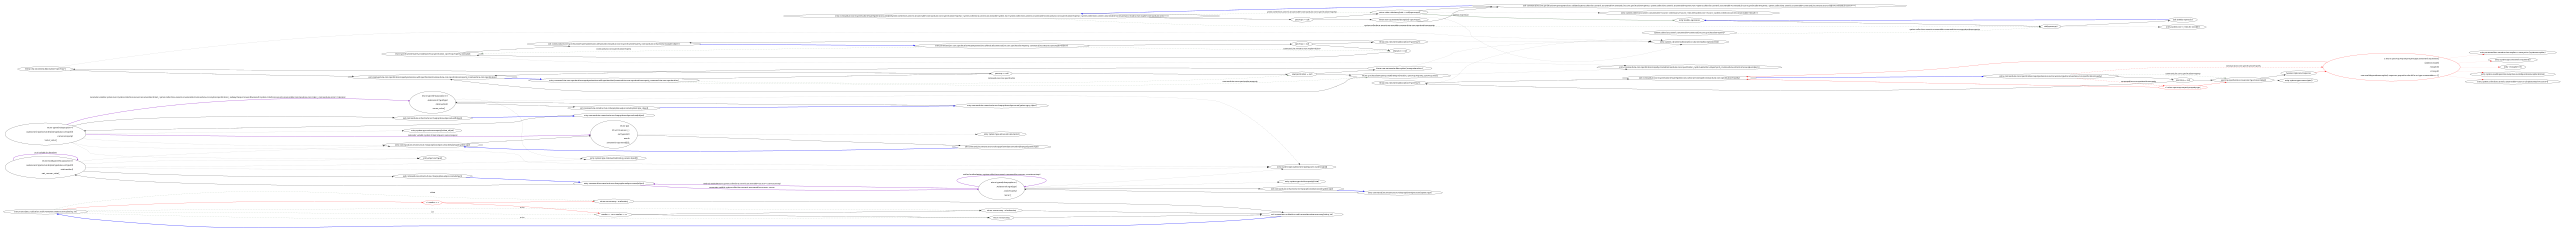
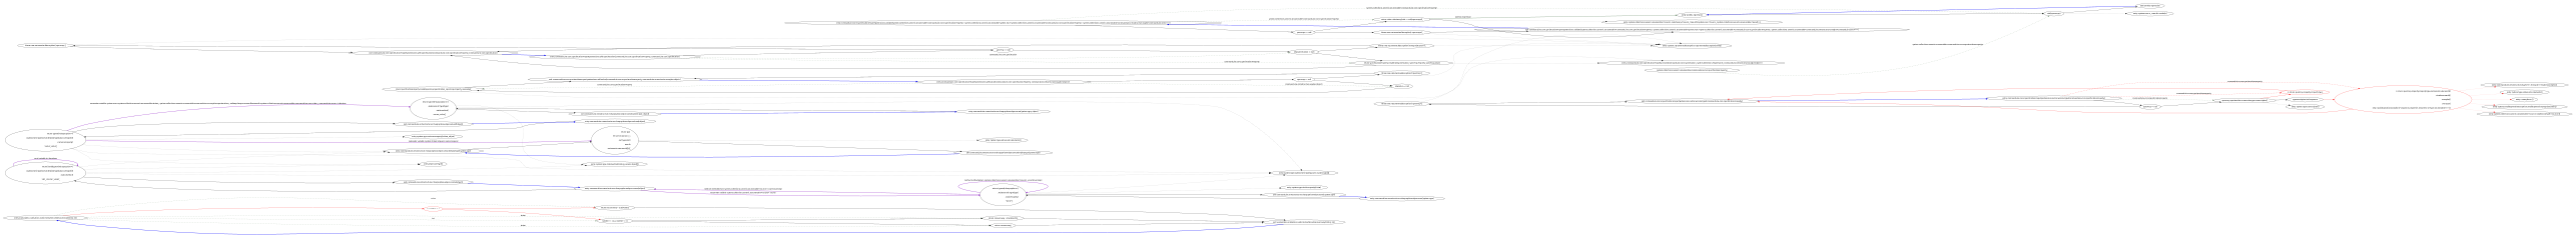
  digraph {
    fontname="Fira Sans"
    rankdir=LR
    node [cluster="CommandLine.Core.SpecificationPropertyExtensions.GetConversionType(CommandLine.Core.SpecificationProperty)" fontname="Fira Sans" span="0-0" file="ReflectionHelper.cs"]
    edge [fontname="Fira Sans" style=solid]
    n1 [cluster="Humanizer.Localisation.ArabicFormatter.GetResourceKey(string, int)" label="Entry Humanizer.Localisation.ArabicFormatter.GetResourceKey(string, int)" span="7-7" file=""]
    n2 [cluster="Humanizer.Localisation.ArabicFormatter.GetResourceKey(string, int)" color=red community=0 label="0: number == 2" span="10-10" file=""]
    n3 [cluster="Humanizer.Localisation.ArabicFormatter.GetResourceKey(string, int)" label="return resourceKey + DualPostfix;" span="11-11" file=""]
    n4 [cluster="Humanizer.Localisation.ArabicFormatter.GetResourceKey(string, int)" label="number >= 3 && number <= 10" span="14-14" file=""]
    n5 [cluster="Humanizer.Localisation.ArabicFormatter.GetResourceKey(string, int)" label="return resourceKey + PluralPostfix;" span="15-15" file=""]
    n6 [cluster="Humanizer.Localisation.ArabicFormatter.GetResourceKey(string, int)" label="return resourceKey;" span="17-17" file=""]
    n7 [cluster="Humanizer.Localisation.ArabicFormatter.GetResourceKey(string, int)" label="Exit Humanizer.Localisation.ArabicFormatter.GetResourceKey(string, int)" span="7-7" file=""]
    n8 [cluster="System.Type.InstanceProperty(string, object)" file="InstanceBuilder.cs" label="Entry System.Type.InstanceProperty(string, object)" span="213-213"]
    n9 [cluster="System.Type.GetGenericArguments()" file="InstanceBuilder.cs" label="Entry System.Type.GetGenericArguments()"]
    n10 [cluster="CommandLine.Infrastructure.FSharpOptionHelper.ValueOf(object)" file="InstanceBuilder.cs" label="Entry CommandLine.Infrastructure.FSharpOptionHelper.ValueOf(object)" span="36-36"]
    n11 [cluster="CommandLine.Infrastructure.FSharpOptionHelper.ValueOf(object)" file="InstanceBuilder.cs" label="return typeof(FSharpOption<>)\r\n                .MakeGenericType(GetUnderlyingType(value.GetType()))\r\n                .InstanceProperty(\r\n                    ''Value'', value);" span="38-41"]
    n12 [cluster="CommandLine.Infrastructure.FSharpOptionHelper.ValueOf(object)" file="InstanceBuilder.cs" label="Exit CommandLine.Infrastructure.FSharpOptionHelper.ValueOf(object)" span="36-36"]
    n13 [cluster="object.GetType()" file="InstanceBuilder.cs" label="Entry object.GetType()"]
    n14 [cluster="CommandLine.Infrastructure.FSharpOptionHelper.Some(System.Type, object)" file="InstanceBuilder.cs" label="return typeof(FSharpOption<>)\r\n                    .MakeGenericType(type)\r\n                    .StaticMethod(\r\n                        ''Some'', value);" span="22-25"]
    n15 [cluster="System.Type.MakeGenericType(params System.Type[])" file="InstanceBuilder.cs" label="Entry System.Type.MakeGenericType(params System.Type[])"]
    n16 [cluster="CommandLine.Infrastructure.FSharpOptionHelper.GetUnderlyingType(System.Type)" file="InstanceBuilder.cs" label="Entry CommandLine.Infrastructure.FSharpOptionHelper.GetUnderlyingType(System.Type)" span="11-11"]
    n17 [cluster="CommandLine.Infrastructure.FSharpOptionHelper.GetUnderlyingType(System.Type)" file="InstanceBuilder.cs" label="return type\r\n#if NETSTANDARD1_5\r\n                .GetTypeInfo()\r\n#endif\r\n                .GetGenericArguments()[0];" span="13-17"]
    n18 [cluster="System.Type.StaticMethod(string, params object[])" file="InstanceBuilder.cs" label="Entry System.Type.StaticMethod(string, params object[])" span="183-183"]
    n19 [cluster="CommandLine.Infrastructure.FSharpOptionHelper.Some(System.Type, object)" file="InstanceBuilder.cs" label="Exit CommandLine.Infrastructure.FSharpOptionHelper.Some(System.Type, object)" span="20-20"]
    n20 [cluster="CommandLine.Infrastructure.FSharpOptionHelper.GetUnderlyingType(System.Type)" file="InstanceBuilder.cs" label="Exit CommandLine.Infrastructure.FSharpOptionHelper.GetUnderlyingType(System.Type)" span="11-11"]
    n21 [cluster="CommandLine.Infrastructure.FSharpOptionHelper.IsSome(object)" file="InstanceBuilder.cs" label="Entry CommandLine.Infrastructure.FSharpOptionHelper.IsSome(object)" span="44-44"]
    n22 [cluster="CommandLine.Infrastructure.FSharpOptionHelper.IsSome(object)" file="InstanceBuilder.cs" label="return (bool)typeof(FSharpOption<>)\r\n                .MakeGenericType(GetUnderlyingType(value.GetType()))\r\n                .StaticMethod(\r\n                    ''get_IsSome'', value);" span="46-49"]
    n23 [cluster="CommandLine.Infrastructure.FSharpOptionHelper.None(System.Type)" file="InstanceBuilder.cs" label="return typeof(FSharpOption<>)\r\n                    .MakeGenericType(type)\r\n                    .StaticProperty(\r\n                        ''None'');" span="30-33"]
    n24 [cluster="CommandLine.Infrastructure.FSharpOptionHelper.IsSome(object)" file="InstanceBuilder.cs" label="Exit CommandLine.Infrastructure.FSharpOptionHelper.IsSome(object)" span="44-44"]
    n25 [cluster="System.Type.StaticProperty(string)" file="InstanceBuilder.cs" label="Entry System.Type.StaticProperty(string)" span="198-198"]
    n26 [cluster="CommandLine.Infrastructure.FSharpOptionHelper.None(System.Type)" file="InstanceBuilder.cs" label="Exit CommandLine.Infrastructure.FSharpOptionHelper.None(System.Type)" span="28-28"]
    n27 [cluster="CommandLine.Infrastructure.FSharpOptionHelper.Some(System.Type, object)" file="InstanceBuilder.cs" label="Entry CommandLine.Infrastructure.FSharpOptionHelper.Some(System.Type, object)" span="20-20"]
    n28 [cluster="CommandLine.Infrastructure.FSharpOptionHelper.None(System.Type)" file="InstanceBuilder.cs" label="Entry CommandLine.Infrastructure.FSharpOptionHelper.None(System.Type)" span="28-28"]
    n29 [cluster="CommandLine.Core.SpecificationPropertyExtensions.Validate(System.Collections.Generic.IEnumerable<CommandLine.Core.SpecificationProperty>, System.Collections.Generic.IEnumerable<System.Func<System.Collections.Generic.IEnumerable<CommandLine.Core.SpecificationProperty>, System.Collections.Generic.IEnumerable<CommandLine.Infrastructure.Maybe<CommandLine.Error>>>>)" label="Entry CommandLine.Core.SpecificationPropertyExtensions.Validate(System.Collections.Generic.IEnumerable<CommandLine.Core.SpecificationProperty>, System.Collections.Generic.IEnumerable<System.Func<System.Collections.Generic.IEnumerable<CommandLine.Core.SpecificationProperty>, System.Collections.Generic.IEnumerable<CommandLine.Infrastructure.Maybe<CommandLine.Error>>>>)" span="44-44"]
    n30 [cluster="CommandLine.Core.SpecificationPropertyExtensions.Validate(System.Collections.Generic.IEnumerable<CommandLine.Core.SpecificationProperty>, System.Collections.Generic.IEnumerable<System.Func<System.Collections.Generic.IEnumerable<CommandLine.Core.SpecificationProperty>, System.Collections.Generic.IEnumerable<CommandLine.Infrastructure.Maybe<CommandLine.Error>>>>)" label="specProps == null" span="49-49"]
    n31 [cluster="CommandLine.Core.SpecificationPropertyExtensions.Validate(System.Collections.Generic.IEnumerable<CommandLine.Core.SpecificationProperty>, System.Collections.Generic.IEnumerable<System.Func<System.Collections.Generic.IEnumerable<CommandLine.Core.SpecificationProperty>, System.Collections.Generic.IEnumerable<CommandLine.Infrastructure.Maybe<CommandLine.Error>>>>)" label="return rules.SelectMany(rule => rule(specProps));" span="51-51"]
    n32 [cluster="lambda expression" label="rule(specProps)" span="51-51"]
    n33 [cluster="CommandLine.Core.SpecificationPropertyExtensions.Validate(System.Collections.Generic.IEnumerable<CommandLine.Core.SpecificationProperty>, System.Collections.Generic.IEnumerable<System.Func<System.Collections.Generic.IEnumerable<CommandLine.Core.SpecificationProperty>, System.Collections.Generic.IEnumerable<CommandLine.Infrastructure.Maybe<CommandLine.Error>>>>)" label="throw new ArgumentNullException(''specProps'');" span="49-49"]
    n34 [cluster="CommandLine.Core.SpecificationPropertyExtensions.Validate(System.Collections.Generic.IEnumerable<CommandLine.Core.SpecificationProperty>, System.Collections.Generic.IEnumerable<System.Func<System.Collections.Generic.IEnumerable<CommandLine.Core.SpecificationProperty>, System.Collections.Generic.IEnumerable<CommandLine.Infrastructure.Maybe<CommandLine.Error>>>>)" label="Exit CommandLine.Core.SpecificationPropertyExtensions.Validate(System.Collections.Generic.IEnumerable<CommandLine.Core.SpecificationProperty>, System.Collections.Generic.IEnumerable<System.Func<System.Collections.Generic.IEnumerable<CommandLine.Core.SpecificationProperty>, System.Collections.Generic.IEnumerable<CommandLine.Infrastructure.Maybe<CommandLine.Error>>>>)" span="44-44"]
    n35 [cluster="System.Collections.Generic.IEnumerable<TSource>.SelectMany<TSource, TResult>(System.Func<TSource, System.Collections.Generic.IEnumerable<TResult>>)" label="Entry System.Collections.Generic.IEnumerable<TSource>.SelectMany<TSource, TResult>(System.Func<TSource, System.Collections.Generic.IEnumerable<TResult>>)"]
    n36 [cluster="lambda expression" label="Entry lambda expression" span="51-51"]
    n37 [cluster="lambda expression" label="Exit lambda expression" span="51-51"]
    n38 [cluster="System.Func<T, TResult>.Invoke(T)" label="Entry System.Func<T, TResult>.Invoke(T)"]
    n39 [cluster="System.ArgumentNullException.ArgumentNullException(string)" label="Entry System.ArgumentNullException.ArgumentNullException(string)"]
    n40 [cluster="CommandLine.Core.SpecificationPropertyExtensions.WithSpecification(CommandLine.Core.SpecificationProperty, CommandLine.Core.Specification)" label="Entry CommandLine.Core.SpecificationPropertyExtensions.WithSpecification(CommandLine.Core.SpecificationProperty, CommandLine.Core.Specification)" span="11-11"]
    n41 [cluster="CommandLine.Core.SpecificationPropertyExtensions.WithSpecification(CommandLine.Core.SpecificationProperty, CommandLine.Core.Specification)" label="specProp == null" span="13-13"]
    n42 [cluster="CommandLine.Core.SpecificationPropertyExtensions.WithSpecification(CommandLine.Core.SpecificationProperty, CommandLine.Core.Specification)" label="newSpecification == null" span="14-14"]
    n43 [cluster="CommandLine.Core.SpecificationPropertyExtensions.WithSpecification(CommandLine.Core.SpecificationProperty, CommandLine.Core.Specification)" label="return SpecificationProperty.Create(newSpecification, specProp.Property, specProp.Value);" span="16-16"]
    n44 [cluster="CommandLine.Core.SpecificationPropertyExtensions.WithSpecification(CommandLine.Core.SpecificationProperty, CommandLine.Core.Specification)" label="throw new ArgumentNullException(''specProp'');" span="13-13"]
    n45 [cluster="CommandLine.Core.SpecificationPropertyExtensions.WithSpecification(CommandLine.Core.SpecificationProperty, CommandLine.Core.Specification)" label="throw new ArgumentNullException(''newSpecification'');" span="14-14"]
    n46 [cluster="CommandLine.Core.SpecificationPropertyExtensions.WithSpecification(CommandLine.Core.SpecificationProperty, CommandLine.Core.Specification)" label="Exit CommandLine.Core.SpecificationPropertyExtensions.WithSpecification(CommandLine.Core.SpecificationProperty, CommandLine.Core.Specification)" span="11-11"]
    n47 [cluster="CommandLine.Core.SpecificationProperty.Create(CommandLine.Core.Specification, System.Reflection.PropertyInfo, CommandLine.Infrastructure.Maybe<object>)" label="Entry CommandLine.Core.SpecificationProperty.Create(CommandLine.Core.Specification, System.Reflection.PropertyInfo, CommandLine.Infrastructure.Maybe<object>)" span="21-21"]
    n48 [label="Entry CommandLine.Core.SpecificationPropertyExtensions.GetConversionType(CommandLine.Core.SpecificationProperty)" span="27-27"]
    n49 [label="specProp == null" span="29-29"]
    n50 [label="specProp.Specification.ConversionType.ToDescriptor()" span="31-31"]
    n51 [color=red community=0 label="0: return specProp.Property.PropertyType.GetGenericArguments()\r\n                             .SingleOrDefault()\r\n                             .ToMaybe()\r\n                             .FromJust(\r\n                                 new InvalidOperationException(''Sequence properties should be of type IEnumerable<T>.''));" span="34-38"]
    n52 [color=red community=0 label="0: return specProp.Property.PropertyType;" span="40-40"]
    n53 [label="throw new ArgumentNullException(''specProp'');" span="29-29"]
    n54 [label="TypeDescriptorKind.Sequence" span="33-33"]
    n55 [cluster="System.Type.ToDescriptor()" label="Entry System.Type.ToDescriptor()" span="22-22"]
    n56 [label="Exit CommandLine.Core.SpecificationPropertyExtensions.GetConversionType(CommandLine.Core.SpecificationProperty)" span="27-27"]
    n57 [cluster="CommandLine.Infrastructure.Maybe<T>.FromJust<T>(System.Exception)" label="Entry CommandLine.Infrastructure.Maybe<T>.FromJust<T>(System.Exception)" span="137-137"]
    n58 [cluster="System.Type.GetGenericArguments()" label="Entry System.Type.GetGenericArguments()"]
    n59 [cluster="T.ToMaybe<T>()" label="Entry T.ToMaybe<T>()" span="82-82"]
    n60 [cluster="System.InvalidOperationException.InvalidOperationException(string)" label="Entry System.InvalidOperationException.InvalidOperationException(string)"]
    n61 [cluster="System.Collections.Generic.IEnumerable<TSource>.SingleOrDefault<TSource>()" label="Entry System.Collections.Generic.IEnumerable<TSource>.SingleOrDefault<TSource>()"]
    n62 [cluster="CommandLine.Core.SpecificationPropertyExtensions.WithValue(CommandLine.Core.SpecificationProperty, CommandLine.Infrastructure.Maybe<object>)" label="Entry CommandLine.Core.SpecificationPropertyExtensions.WithValue(CommandLine.Core.SpecificationProperty, CommandLine.Infrastructure.Maybe<object>)" span="19-19"]
    n63 [cluster="CommandLine.Core.SpecificationPropertyExtensions.WithValue(CommandLine.Core.SpecificationProperty, CommandLine.Infrastructure.Maybe<object>)" label="specProp == null" span="21-21"]
    n64 [cluster="CommandLine.Core.SpecificationPropertyExtensions.WithValue(CommandLine.Core.SpecificationProperty, CommandLine.Infrastructure.Maybe<object>)" label="newValue == null" span="22-22"]
    n65 [cluster="CommandLine.Core.SpecificationPropertyExtensions.WithValue(CommandLine.Core.SpecificationProperty, CommandLine.Infrastructure.Maybe<object>)" label="return SpecificationProperty.Create(specProp.Specification, specProp.Property, newValue);" span="24-24"]
    n66 [cluster="CommandLine.Core.SpecificationPropertyExtensions.WithValue(CommandLine.Core.SpecificationProperty, CommandLine.Infrastructure.Maybe<object>)" label="throw new ArgumentNullException(''specProp'');" span="21-21"]
    n67 [cluster="CommandLine.Core.SpecificationPropertyExtensions.WithValue(CommandLine.Core.SpecificationProperty, CommandLine.Infrastructure.Maybe<object>)" label="Exit CommandLine.Core.SpecificationPropertyExtensions.WithValue(CommandLine.Core.SpecificationProperty, CommandLine.Infrastructure.Maybe<object>)" span="19-19"]
    n68 [label="System.Collections.Generic.IEnumerable<CommandLine.Core.SpecificationProperty>" cluster="" span=""]
    n1 -> n2 [color=red]
    n1 -> n3 [color=darkseagreen4 label=string style=dashed]
    n1 -> n4 [color=darkseagreen4 label=int style=dashed]
    n1 -> n5 [color=darkseagreen4 label=string style=dashed]
    n1 -> n6 [color=darkseagreen4 label=string style=dashed]
    n2 -> n3 [color=red]
    n2 -> n4 [color=red]
    n3 -> n7
    n4 -> n5
    n4 -> n6
    n5 -> n7
    n6 -> n7
    n7 -> n1 [color=blue style=bold]
    n10 -> n11
    n11 -> n8 [style=dotted]
    n11 -> n12
    n11 -> n13 [style=dotted]
    n11 -> n14 [color=darkorchid label="Parameter variable System.Func<System.Collections.Generic.IEnumerable<string>, System.Collections.Generic.IEnumerable<CommandLine.Core.OptionSpecification>, RailwaySharp.ErrorHandling.Result<System.Collections.Generic.IEnumerable<CommandLine.Core.Token>, CommandLine.Error>> tokenizer" style=bold]
    n11 -> n15 [style=dotted]
    n11 -> n16 [style=dotted]
    n11 -> n17 [color=darkorchid label="Parameter variable System.StringComparer nameComparer" style=bold]
    n12 -> n10 [color=blue style=bold]
    n14 -> n15 [style=dotted]
    n14 -> n18 [style=dotted]
    n14 -> n19
    n16 -> n17
    n17 -> n9 [style=dotted]
    n17 -> n20
    n19 -> n27 [color=blue style=bold]
    n20 -> n16 [color=blue style=bold]
    n21 -> n22
    n21 -> n23 [color=darkorchid label="Parameter variable System.Collections.Generic.IEnumerable<TSource> source" style=bold]
    n22 -> n13 [style=dotted]
    n22 -> n15 [style=dotted]
    n22 -> n16 [style=dotted]
    n22 -> n18 [style=dotted]
    n22 -> n22 [color=darkorchid label="Local variable int iterations" style=bold]
    n22 -> n24
    n23 -> n15 [style=dotted]
    n23 -> n21 [color=darkorchid label="method methodReturn System.Collections.Generic.IEnumerable<TSource> AssertCountImpl" style=bold]
    n23 -> n23 [color=darkorchid label="method methodReturn System.Collections.Generic.IEnumerable<TSource> AssertCountImpl" style=bold]
    n23 -> n25 [style=dotted]
    n23 -> n26
    n24 -> n21 [color=blue style=bold]
    n26 -> n28 [color=blue style=bold]
    n27 -> n14
    n28 -> n23
    n29 -> n30
    n29 -> n31 [color=darkseagreen4 label="System.Collections.Generic.IEnumerable<CommandLine.Core.SpecificationProperty>" style=dashed]
    n29 -> n32 [color=darkseagreen4 label="System.Collections.Generic.IEnumerable<CommandLine.Core.SpecificationProperty>" style=dashed]
    n30 -> n31
    n30 -> n33
    n31 -> n34
    n31 -> n35 [style=dotted]
    n31 -> n36 [color=darkseagreen4 label="lambda expression" style=bold]
    n32 -> n37
    n32 -> n38 [style=dotted]
    n33 -> n34
    n33 -> n39 [style=dotted]
    n34 -> n29 [color=blue style=bold]
    n36 -> n32
    n37 -> n36 [color=blue style=bold]
    n40 -> n41
    n40 -> n42 [color=darkseagreen4 label="CommandLine.Core.Specification" style=dashed]
    n40 -> n43 [color=darkseagreen4 label="CommandLine.Core.SpecificationProperty" style=dashed]
    n41 -> n42
    n41 -> n44
    n42 -> n43
    n42 -> n45
    n43 -> n46
    n43 -> n47 [style=dotted]
    n44 -> n39 [style=dotted]
    n44 -> n46
    n45 -> n39 [style=dotted]
    n45 -> n46
    n46 -> n40 [color=blue style=bold]
    n48 -> n49
    n48 -> n50 [color=darkseagreen4 label="CommandLine.Core.SpecificationProperty" style=dashed]
    n48 -> n51 [color=red label="CommandLine.Core.SpecificationProperty" style=dashed]
    n48 -> n52 [color=red label="CommandLine.Core.SpecificationProperty" style=dashed]
    n49 -> n50
    n49 -> n53
-   n52 -> n50 [color=red]
+   n50 -> n52 [color=red]
    n50 -> n54
    n50 -> n55 [style=dotted]
    n51 -> n56 [color=red]
    n51 -> n57 [color=red style=dotted]
    n51 -> n58 [color=red style=dotted]
    n51 -> n59 [color=red style=dotted]
    n51 -> n60 [color=red style=dotted]
    n51 -> n61 [color=red style=dotted]
    n52 -> n56 [color=red]
    n53 -> n39 [style=dotted]
    n53 -> n56
    n54 -> n51 [color=red]
    n56 -> n48 [color=blue style=bold]
    n62 -> n63
    n62 -> n64 [color=darkseagreen4 label="CommandLine.Infrastructure.Maybe<object>" style=dashed]
    n62 -> n65 [color=darkseagreen4 label="CommandLine.Core.SpecificationProperty" style=dashed]
    n63 -> n64
    n63 -> n66
    n64 -> n65
    n65 -> n47 [style=dotted]
    n65 -> n67
    n66 -> n39 [style=dotted]
    n66 -> n67
    n67 -> n62 [color=blue style=bold]
    n68 -> n32 [color=darkseagreen4 label="System.Collections.Generic.IEnumerable<CommandLine.Core.SpecificationProperty>" style=dashed]
  }
